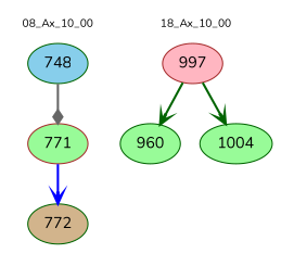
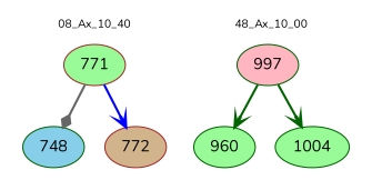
  digraph {
    fontname=Nunito
    node [color=darkgreen fillcolor=palegreen fontname=Nunito style=filled]
    edge [arrowhead=vee color=darkgreen fontname=Nunito style=bold]
    n1 [color=brown label=771]
    n2 [fillcolor=skyblue label=748]
-   n3 [fillcolor=tan label=772]
-   n4 [color=brown fillcolor=lightpink label=997]
+   n3 [color=brown fillcolor=tan label=772]
+   n4 [fillcolor=lightpink label=997]
    n5 [label=960]
    n6 [label=1004]
    subgraph cluster_1 {
      color=white
      fontsize=10
-     label="08_Ax_10_00"
+     label="08_Ax_10_40"
      n1
      n2
      n3
    }
    subgraph cluster_2 {
      color=white
      fontsize=10
-     label="18_Ax_10_00"
+     label="48_Ax_10_00"
      n4
      n5
      n6
    }
-   n2 -> n1 [arrowhead=diamond color=gray40]
+   n1 -> n2 [arrowhead=diamond color=gray40]
    n1 -> n3 [color=blue]
    n4 -> n5
    n4 -> n6
  }
